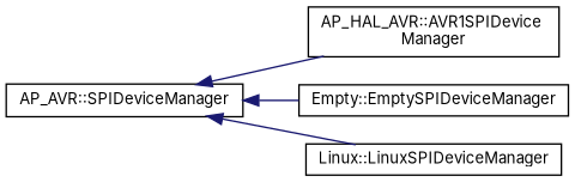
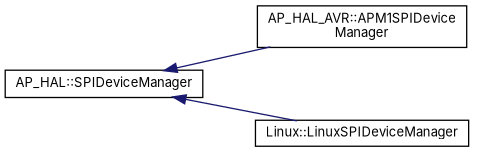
  digraph {
    fontname=Inter
    rankdir=LR
    node [color=black fillcolor=white fontname=Inter fontsize=10 shape=record style=filled]
    edge [color=midnightblue dir=back fontname=Inter fontsize=10 labelfontname=Helvetica labelfontsize=10 style=solid]
-   n1 [height=0.2 label="AP_AVR::SPIDeviceManager" width=0.4]
-   n2 [height=0.2 label="AP_HAL_AVR::AVR1SPIDevice\lManager" width=0.4]
-   n3 [height=0.2 label="Empty::EmptySPIDeviceManager" width=0.4]
+   n1 [height=0.2 label="AP_HAL::SPIDeviceManager" width=0.4]
+   n2 [height=0.2 label="AP_HAL_AVR::APM1SPIDevice\lManager" width=0.4]
    n4 [height=0.2 label="Linux::LinuxSPIDeviceManager" width=0.4]
    n1 -> n2
-   n1 -> n3
    n1 -> n4
  }
